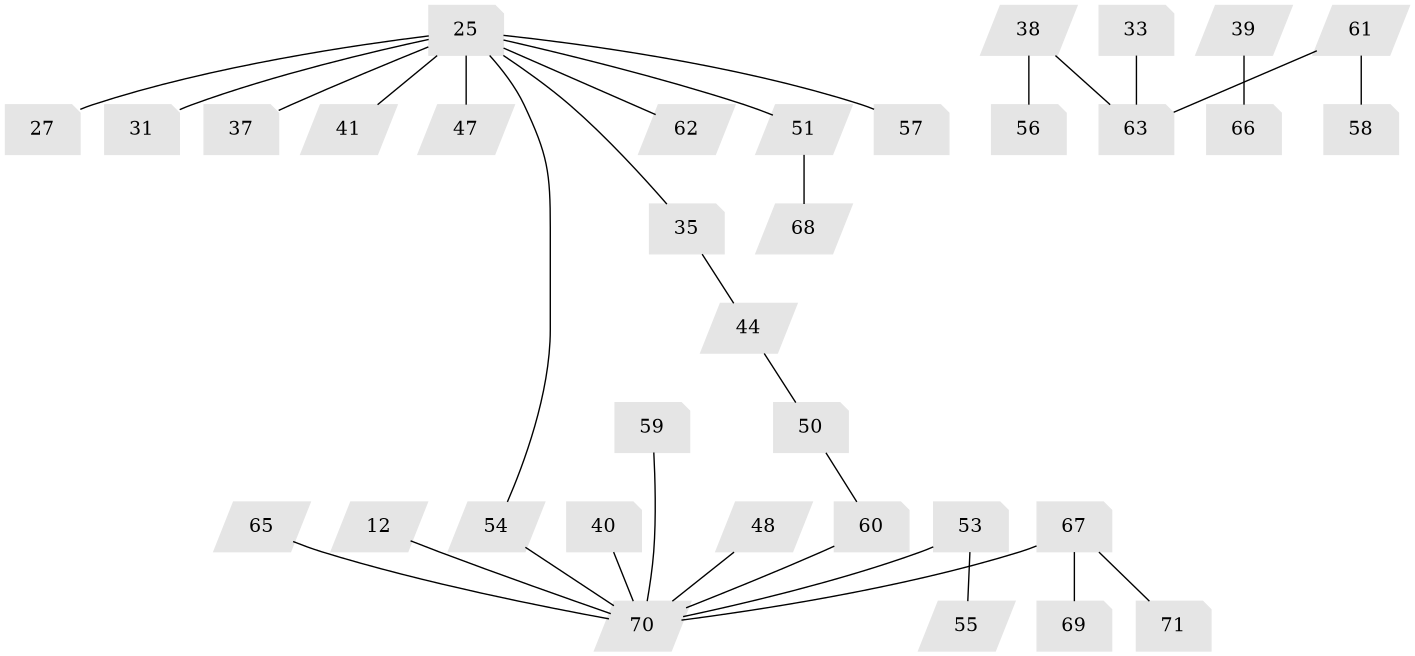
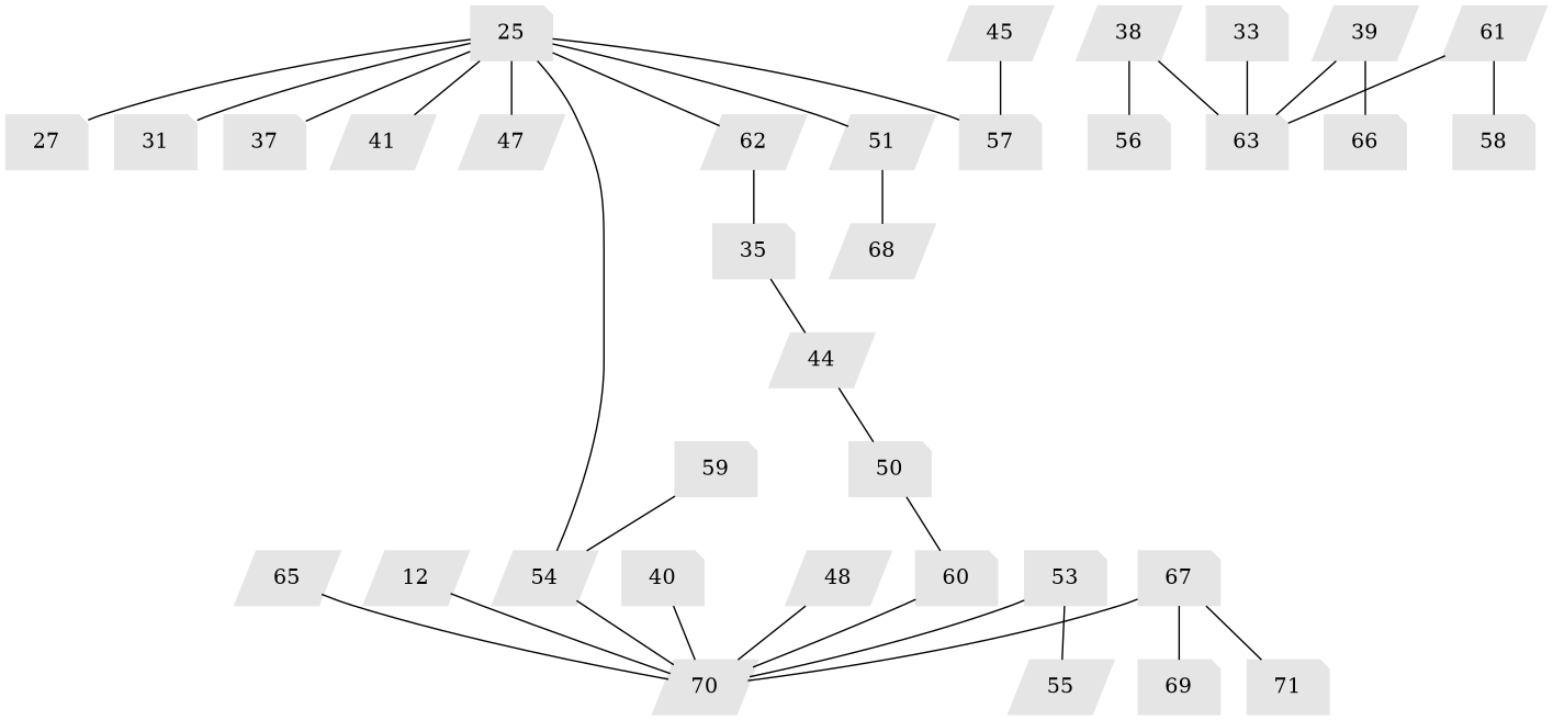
  graph {
    node [color=gray90 shape=note style=filled]
    70 [shape=parallelogram super="+3+4"]
    12 [shape=parallelogram]
    25 [super="+11+9+16"]
    27 [super="+22"]
    31
    35
    37
    41 [shape=parallelogram]
    47 [shape=parallelogram super="+28"]
    51 [shape=parallelogram]
    54 [shape=parallelogram super="+46"]
    57 [super="+10"]
    62 [shape=parallelogram]
    44 [shape=parallelogram]
    68 [shape=parallelogram]
    33 [super="+23"]
    63 [super="+14+43"]
    50
    38 [shape=parallelogram super="+26+32"]
    56
    39 [shape=parallelogram]
    66
    40
    60 [super="+6"]
+   45 [shape=parallelogram]
    48 [shape=parallelogram]
    53 [super="+49"]
    55 [shape=parallelogram]
    59
    61 [shape=parallelogram]
    58
    65 [shape=parallelogram super="+29"]
    67 [super="+64"]
    69
    71
    12 -- 70
    25 -- 27
    25 -- 31
-   25 -- 35
+   62 -- 35
    25 -- 37
    25 -- 41
    25 -- 47 [weight=2]
    25 -- 51
    25 -- 54
    25 -- 57
    25 -- 62
    35 -- 44
    51 -- 68
    54 -- 70 [weight=2]
    44 -- 50
    33 -- 63 [weight=2]
    50 -- 60
    38 -- 63
    38 -- 56
+   39 -- 63
    39 -- 66
    40 -- 70
    60 -- 70
+   45 -- 57
    48 -- 70
    53 -- 70
    53 -- 55
-   59 -- 70
+   59 -- 54
    61 -- 63
    61 -- 58
    65 -- 70
    67 -- 70
    67 -- 69
    67 -- 71
  }
